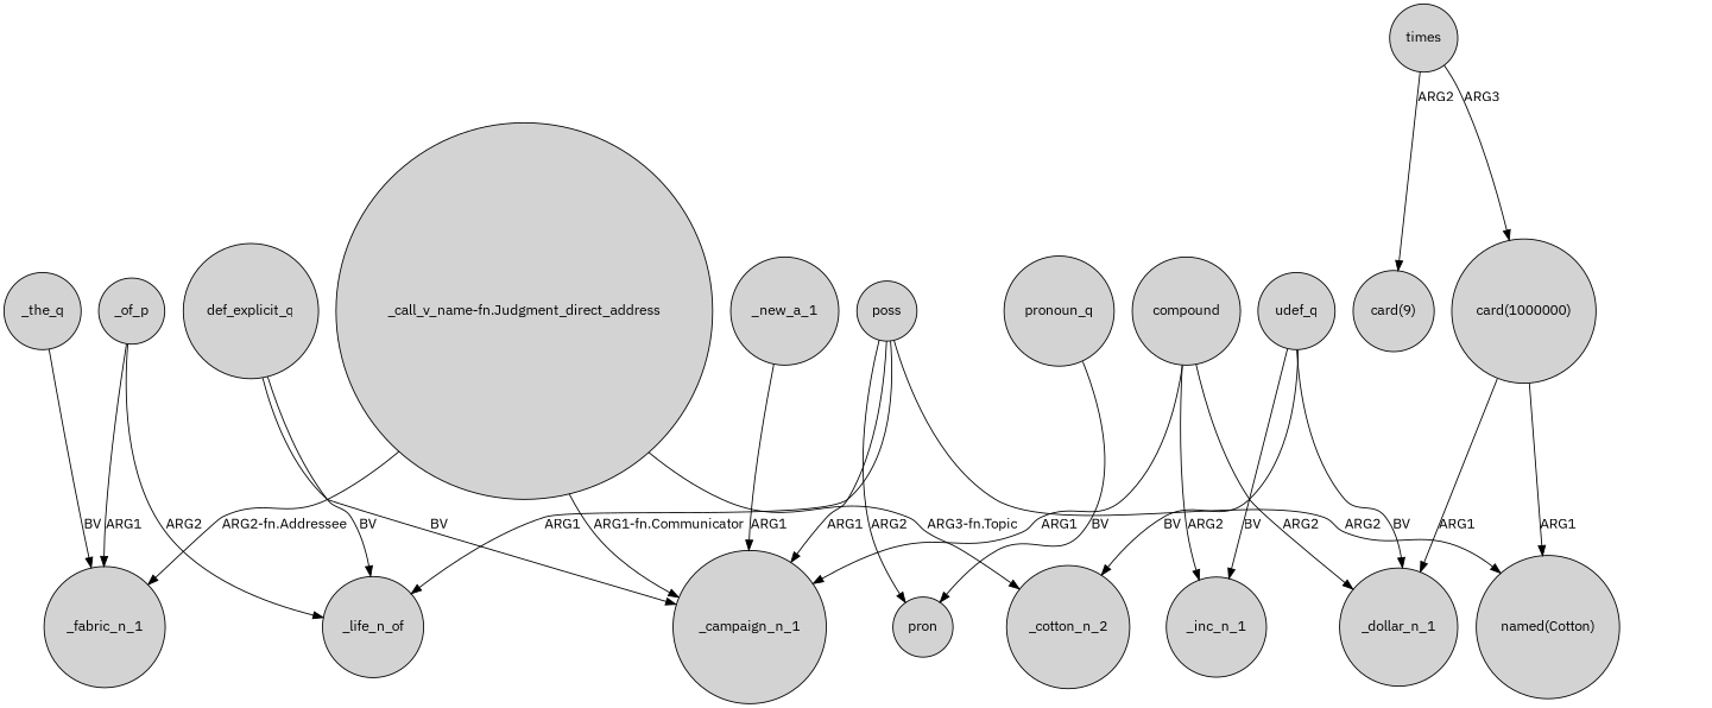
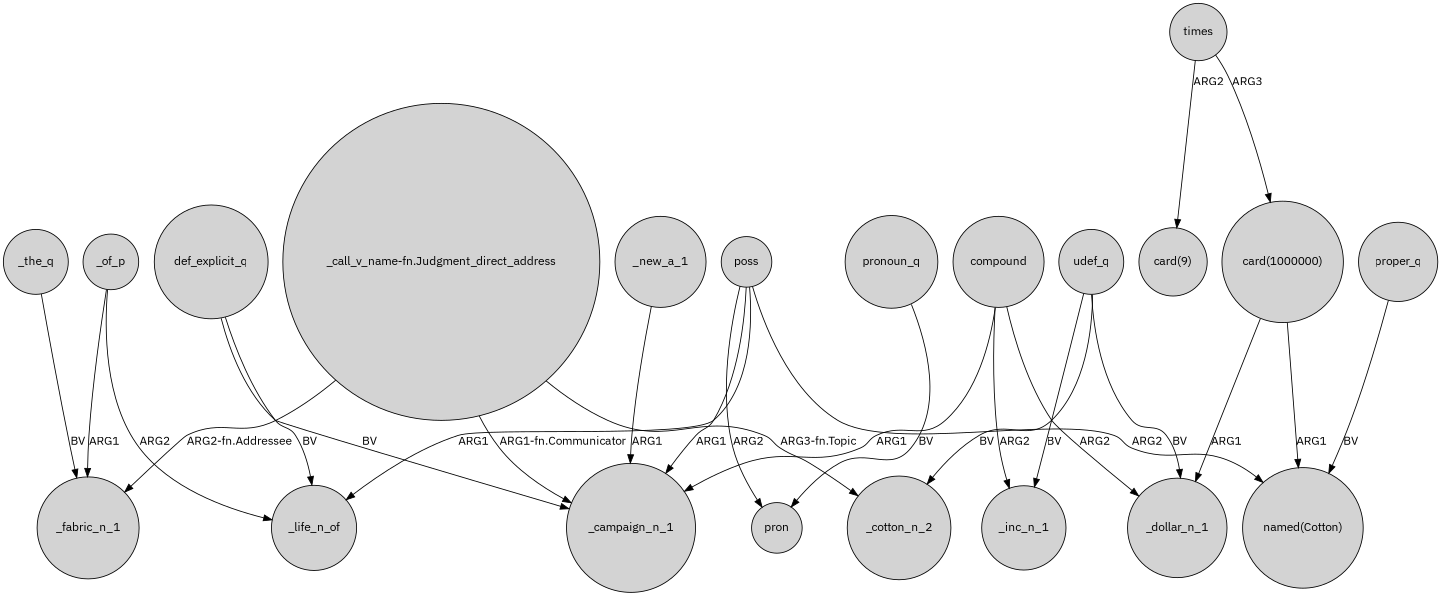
  digraph {
    fontname="IBM Plex Sans"
    node [fontname="IBM Plex Sans" shape=circle style=filled]
    edge [fontname="IBM Plex Sans"]
    def_explicit_q
    _campaign_n_1
    _life_n_of
    "_call_v_name-fn.Judgment_direct_address"
    n5 [label=_cotton_n_2]
    _fabric_n_1
    times
    "card(1000000)"
    "card(9)"
    _dollar_n_1
    "named(Cotton)"
    compound
    _inc_n_1
    poss
    pron
    _of_p
    _new_a_1
    pronoun_q
    udef_q
+   proper_q
    _the_q
    def_explicit_q -> _campaign_n_1 [label=BV]
    def_explicit_q -> _life_n_of [label=BV]
    "_call_v_name-fn.Judgment_direct_address" -> _campaign_n_1 [label="ARG1-fn.Communicator"]
    "_call_v_name-fn.Judgment_direct_address" -> n5 [label="ARG3-fn.Topic"]
    "_call_v_name-fn.Judgment_direct_address" -> _fabric_n_1 [label="ARG2-fn.Addressee"]
    times -> "card(1000000)" [label=ARG3]
    times -> "card(9)" [label=ARG2]
    "card(1000000)" -> _dollar_n_1 [label=ARG1]
    "card(1000000)" -> "named(Cotton)" [label=ARG1]
    compound -> _campaign_n_1 [label=ARG1]
    compound -> _dollar_n_1 [label=ARG2]
    compound -> _inc_n_1 [label=ARG2]
    poss -> _campaign_n_1 [label=ARG1]
    poss -> _life_n_of [label=ARG1]
    poss -> "named(Cotton)" [label=ARG2]
    poss -> pron [label=ARG2]
    _of_p -> _life_n_of [label=ARG2]
    _of_p -> _fabric_n_1 [label=ARG1]
    _new_a_1 -> _campaign_n_1 [label=ARG1]
    pronoun_q -> pron [label=BV]
    udef_q -> n5 [label=BV]
    udef_q -> _dollar_n_1 [label=BV]
    udef_q -> _inc_n_1 [label=BV]
+   proper_q -> "named(Cotton)" [label=BV]
    _the_q -> _fabric_n_1 [label=BV]
  }
